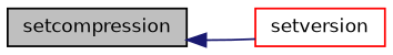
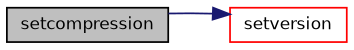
  digraph {
    rankdir=LR
    node [fontname=Helvetica fontsize=10 shape=record]
    n1 [color=black fillcolor=grey75 fontcolor=black height=0.2 label=setcompression style=filled width=0.4]
    n2 [color=red height=0.2 label=setversion width=0.4]
-   n1 -> n2 [color=midnightblue dir=back fontname=Helvetica fontsize=10 labelfontname=Helvetica labelfontsize=10 style=solid]
+   n2 -> n1 [color=midnightblue dir=back fontname=Helvetica fontsize=10 labelfontname=Helvetica labelfontsize=10 style=solid]
  }
